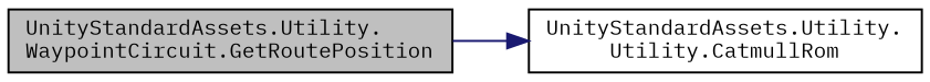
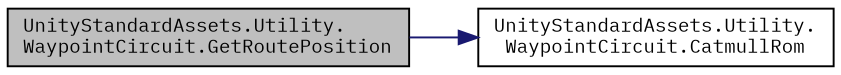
  digraph {
    rankdir=LR
    fontname="IBM Plex Mono"
    node [color=black fontname="IBM Plex Mono" fontsize=10 shape=record style=filled]
    n1 [fillcolor=grey75 fontcolor=black height=0.2 label="UnityStandardAssets.Utility.\lWaypointCircuit.GetRoutePosition" width=0.4]
-   n2 [fillcolor=white height=0.2 label="UnityStandardAssets.Utility.\lUtility.CatmullRom" width=0.4]
+   n2 [fillcolor=white height=0.2 label="UnityStandardAssets.Utility.\lWaypointCircuit.CatmullRom" width=0.4]
    n1 -> n2 [color=midnightblue fontname="IBM Plex Mono" fontsize=10 labelfontname=Helvetica labelfontsize=10 style=solid]
  }
